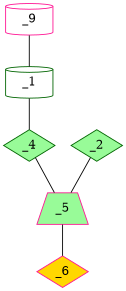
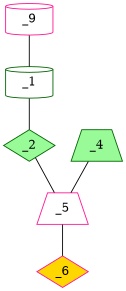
  graph {
    node [color=deeppink fillcolor=palegreen shape=cylinder style=filled]
    n1 [fillcolor=white label=_9 x=1.49372 y=2.81293]
    _1 [color=darkgreen fillcolor=white x=0.982691 y=0.692432]
    _2 [color=darkgreen shape=diamond x=2.08798 y=0.662114]
-   _5 [shape=trapezium x=2.3 y=1.76]
+   _5 [fillcolor=white shape=trapezium x=2.3 y=1.76]
    _6 [fillcolor=gold shape=diamond x=2.33555 y=1.51769]
-   _4 [color=darkgreen shape=diamond x=1.27035 y=1.77038]
+   _4 [color=darkgreen shape=trapezium x=1.27035 y=1.77038]
    n1 -- _1
-   _1 -- _4
+   _1 -- _2
    _2 -- _5
    _5 -- _6
    _4 -- _5
  }
